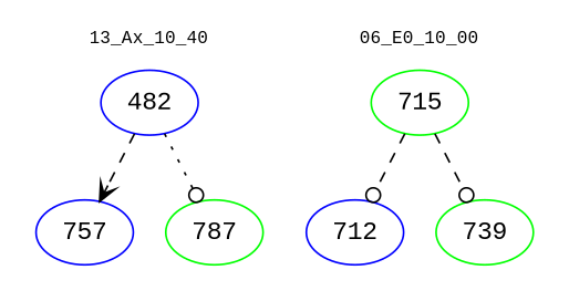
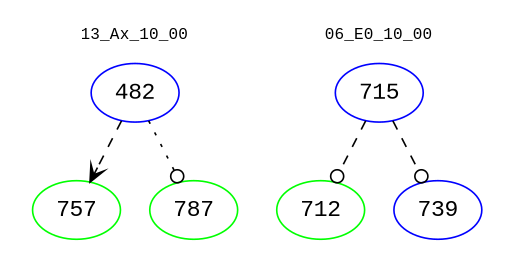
  digraph {
    fontname="Liberation Mono"
    node [color=blue fontname="Liberation Mono"]
    edge [arrowhead=odot color=black fontname="Liberation Mono" style=dashed]
    n1 [label=482]
-   n2 [label=757]
+   n2 [color=green label=757]
    n3 [color=green label=787]
-   n4 [color=green label=715]
-   n5 [label=712]
-   n6 [color=green label=739]
+   n4 [label=715]
+   n5 [color=green label=712]
+   n6 [label=739]
    subgraph cluster_1 {
      color=white
      fontsize=10
-     label="13_Ax_10_40"
+     label="13_Ax_10_00"
      n1
      n2
      n3
    }
    subgraph cluster_2 {
      color=white
      fontsize=10
      label="06_E0_10_00"
      n4
      n5
      n6
    }
    n1 -> n2 [arrowhead=vee]
    n1 -> n3 [style=dotted]
    n4 -> n5
    n4 -> n6
  }
